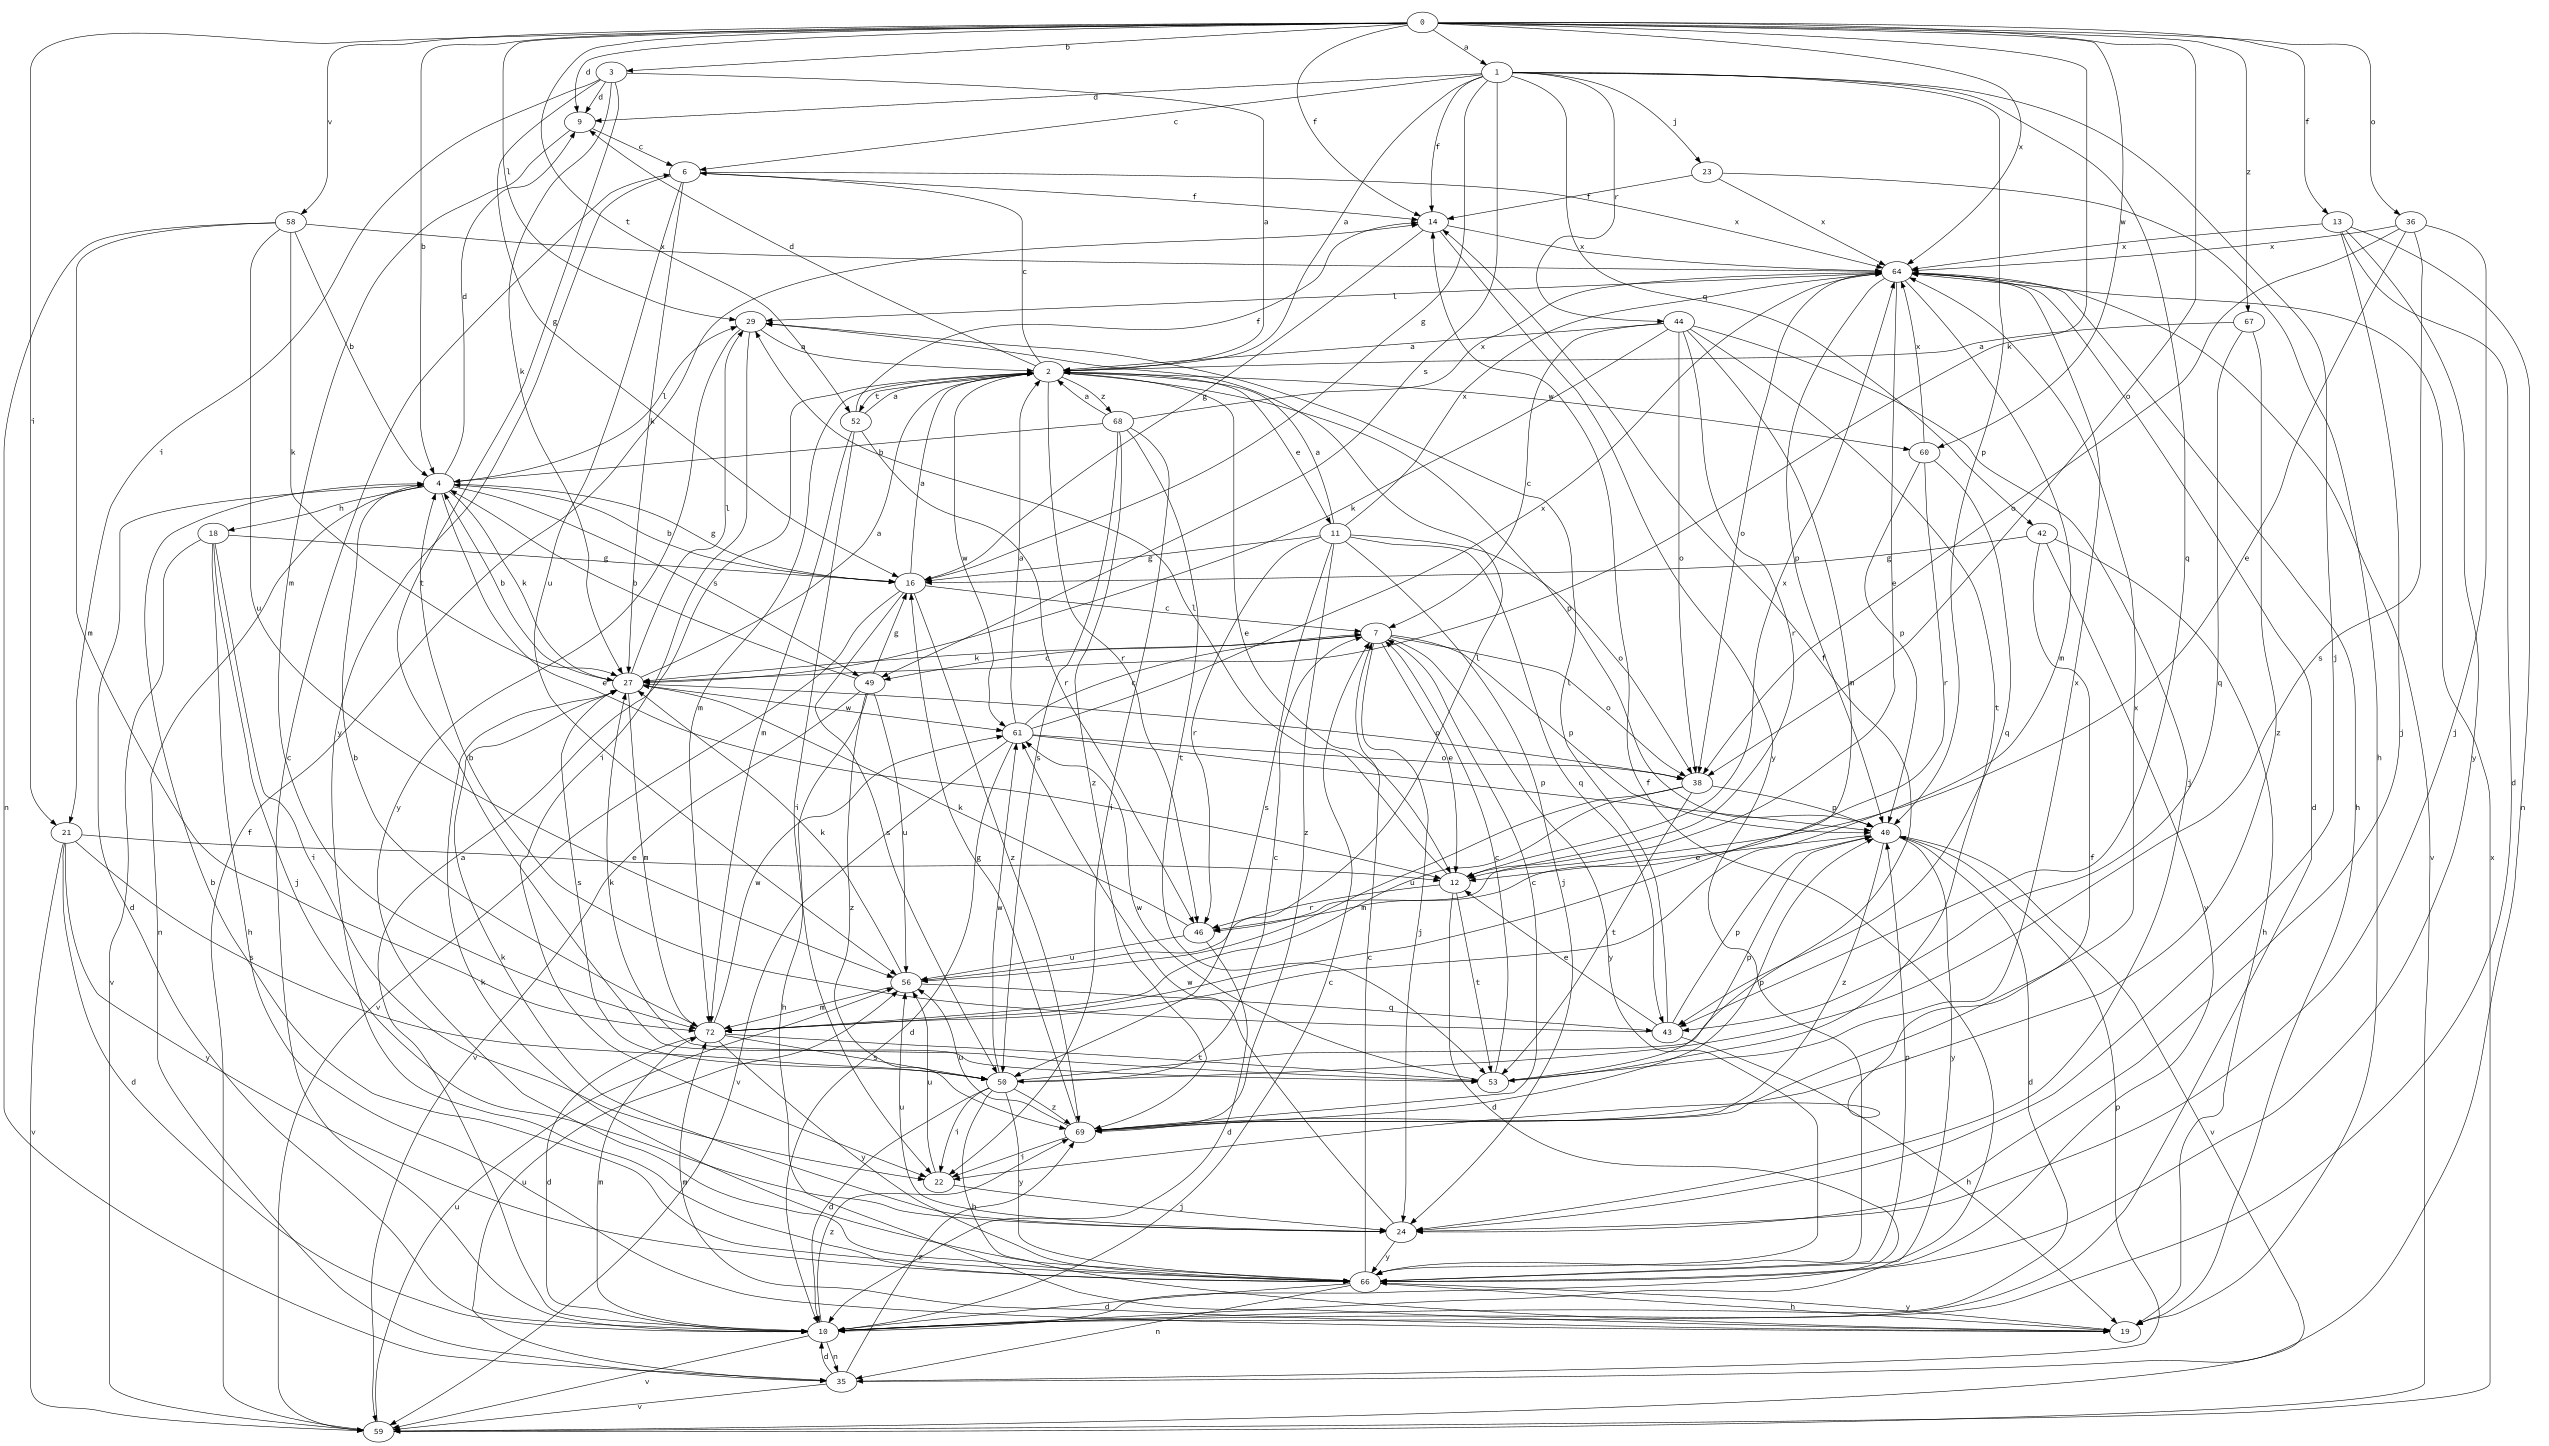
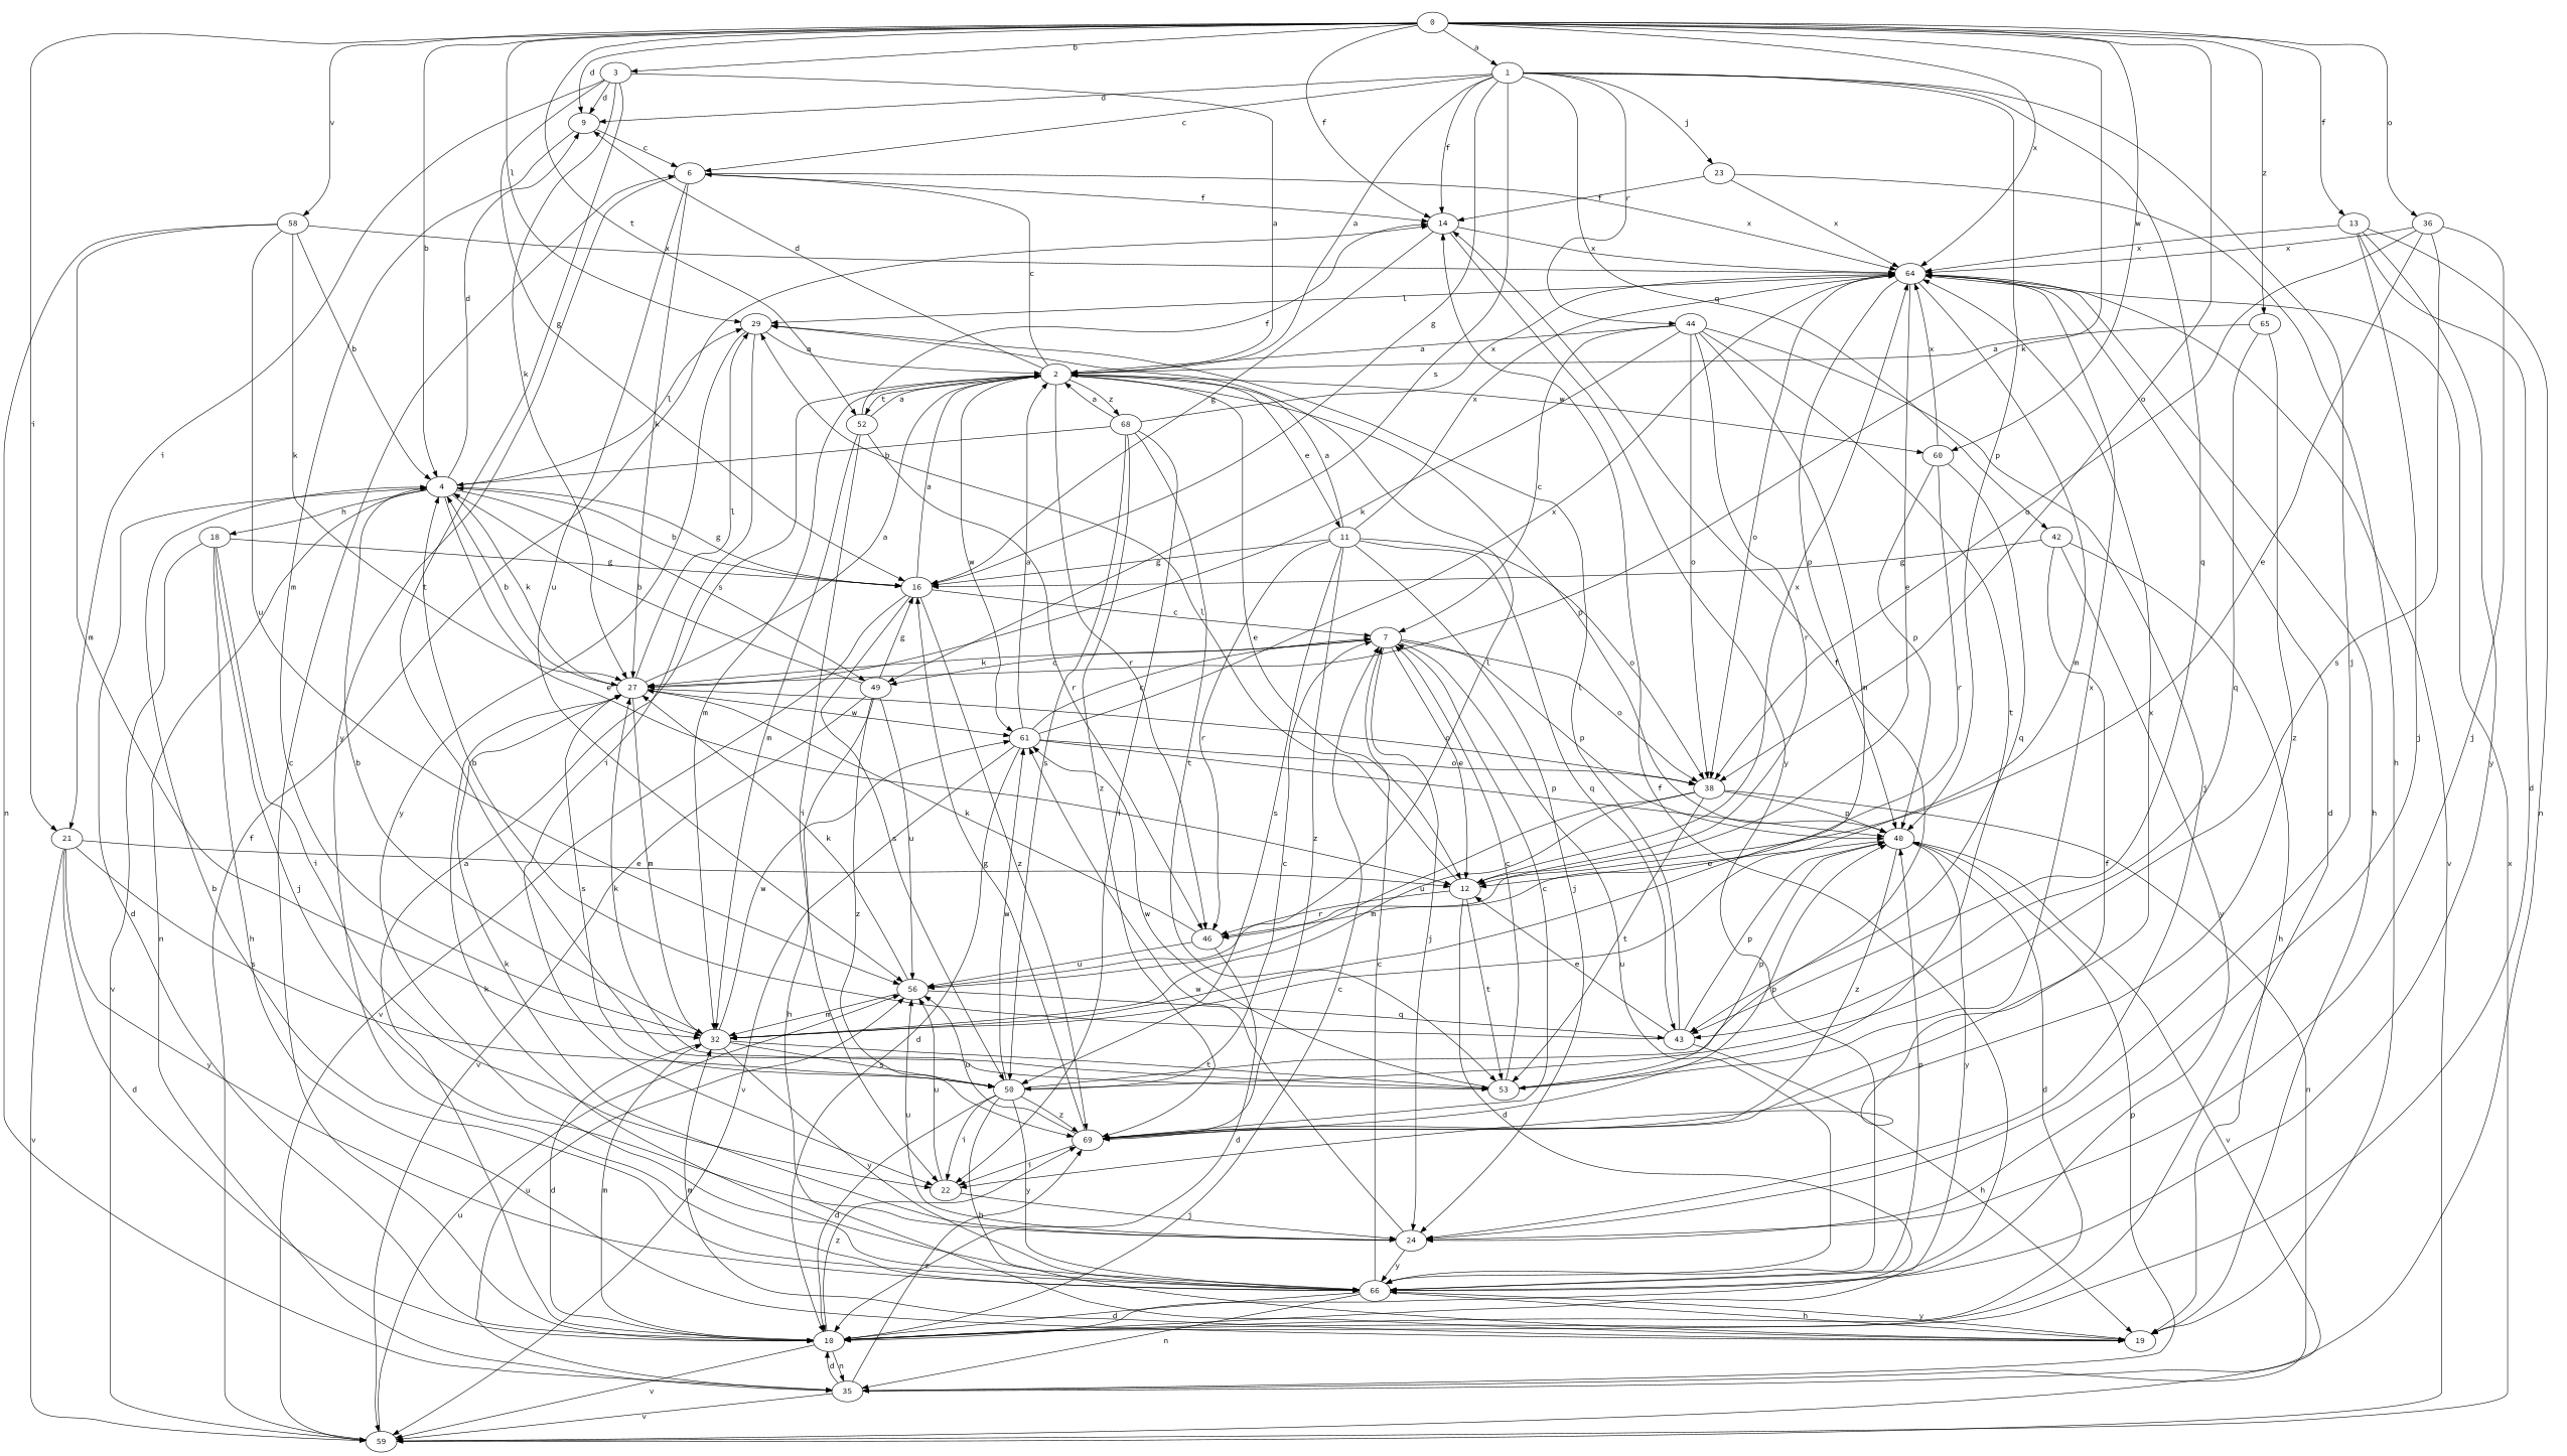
  strict digraph {
    fontname="Source Code Pro"
    node [fontname="Source Code Pro"]
    edge [fontname="Source Code Pro"]
    0
    1
    3
    4
    9
    13
    14
    21
    27
    29
    36
    38
    52
    58
    60
    64
-   67
+   67 [label=65]
    2
    6
    16
    23
    24
    40
    42
    43
    44
    49
    53
    12
    35
    10
    18
-   32 [label=72]
+   32
    66
    59
    50
    61
    22
    56
    46
    19
    69
    11
    68
    7
    0 -> 1 [label=a]
    0 -> 3 [label=b]
    0 -> 4 [label=b]
    0 -> 9 [label=d]
    0 -> 13 [label=f]
    0 -> 14 [label=f]
    0 -> 21 [label=i]
    0 -> 27 [label=k]
    0 -> 29 [label=l]
    0 -> 36 [label=o]
    0 -> 38 [label=o]
    0 -> 52 [label=t]
    0 -> 58 [label=v]
    0 -> 60 [label=w]
    0 -> 64 [label=x]
    0 -> 67 [label=z]
    1 -> 9 [label=d]
    1 -> 14 [label=f]
    1 -> 2 [label=a]
    1 -> 6 [label=c]
    1 -> 16 [label=g]
    1 -> 23 [label=j]
    1 -> 24 [label=j]
    1 -> 40 [label=p]
    1 -> 42 [label=q]
    1 -> 43 [label=q]
    1 -> 44 [label=r]
    1 -> 49 [label=s]
    3 -> 9 [label=d]
    3 -> 21 [label=i]
    3 -> 27 [label=k]
    3 -> 2 [label=a]
    3 -> 16 [label=g]
    3 -> 53 [label=t]
    4 -> 9 [label=d]
    4 -> 27 [label=k]
    4 -> 29 [label=l]
    4 -> 16 [label=g]
    4 -> 49 [label=s]
    4 -> 12 [label=e]
    4 -> 35 [label=n]
    4 -> 10 [label=d]
    4 -> 18 [label=h]
    9 -> 6 [label=c]
    9 -> 32 [label=m]
    13 -> 64 [label=x]
    13 -> 24 [label=j]
    13 -> 35 [label=n]
    13 -> 10 [label=d]
    13 -> 66 [label=y]
    14 -> 64 [label=x]
    14 -> 16 [label=g]
    14 -> 66 [label=y]
    21 -> 12 [label=e]
    21 -> 10 [label=d]
    21 -> 66 [label=y]
    21 -> 59 [label=v]
    21 -> 50 [label=s]
    27 -> 4 [label=b]
    27 -> 29 [label=l]
    27 -> 38 [label=o]
    27 -> 2 [label=a]
    27 -> 32 [label=m]
    27 -> 50 [label=s]
    27 -> 61 [label=w]
    29 -> 2 [label=a]
    29 -> 66 [label=y]
    29 -> 22 [label=i]
    36 -> 38 [label=o]
    36 -> 64 [label=x]
    36 -> 24 [label=j]
    36 -> 12 [label=e]
    36 -> 50 [label=s]
    38 -> 40 [label=p]
    38 -> 53 [label=t]
+   38 -> 35 [label=n]
    38 -> 32 [label=m]
    38 -> 56 [label=u]
    52 -> 14 [label=f]
    52 -> 2 [label=a]
    52 -> 32 [label=m]
    52 -> 22 [label=i]
    52 -> 46 [label=r]
    58 -> 4 [label=b]
    58 -> 27 [label=k]
    58 -> 64 [label=x]
    58 -> 35 [label=n]
    58 -> 32 [label=m]
    58 -> 56 [label=u]
    60 -> 64 [label=x]
    60 -> 40 [label=p]
    60 -> 43 [label=q]
    60 -> 46 [label=r]
    64 -> 29 [label=l]
    64 -> 38 [label=o]
    64 -> 40 [label=p]
    64 -> 12 [label=e]
    64 -> 10 [label=d]
    64 -> 32 [label=m]
    64 -> 59 [label=v]
    64 -> 19 [label=h]
    67 -> 2 [label=a]
    67 -> 43 [label=q]
    67 -> 69 [label=z]
    2 -> 9 [label=d]
    2 -> 52 [label=t]
    2 -> 60 [label=w]
    2 -> 6 [label=c]
    2 -> 40 [label=p]
    2 -> 12 [label=e]
    2 -> 32 [label=m]
    2 -> 61 [label=w]
    2 -> 46 [label=r]
    2 -> 11 [label=e]
    2 -> 68 [label=z]
    6 -> 14 [label=f]
    6 -> 27 [label=k]
    6 -> 64 [label=x]
    6 -> 66 [label=y]
    6 -> 56 [label=u]
    16 -> 4 [label=b]
    16 -> 2 [label=a]
    16 -> 59 [label=v]
    16 -> 50 [label=s]
    16 -> 69 [label=z]
    16 -> 7 [label=c]
    23 -> 14 [label=f]
    23 -> 64 [label=x]
    23 -> 19 [label=h]
    24 -> 27 [label=k]
    24 -> 66 [label=y]
    24 -> 61 [label=w]
    24 -> 56 [label=u]
    40 -> 12 [label=e]
    40 -> 10 [label=d]
    40 -> 66 [label=y]
    40 -> 59 [label=v]
    40 -> 69 [label=z]
    42 -> 16 [label=g]
    42 -> 66 [label=y]
    42 -> 22 [label=f]
    42 -> 19 [label=h]
    43 -> 4 [label=b]
    43 -> 29 [label=l]
    43 -> 40 [label=p]
    43 -> 12 [label=e]
    43 -> 19 [label=h]
    44 -> 27 [label=k]
    44 -> 38 [label=o]
    44 -> 2 [label=a]
    44 -> 24 [label=j]
    44 -> 53 [label=t]
    44 -> 32 [label=m]
    44 -> 46 [label=r]
    44 -> 7 [label=c]
    49 -> 4 [label=b]
    49 -> 16 [label=g]
    49 -> 59 [label=v]
    49 -> 56 [label=u]
    49 -> 19 [label=h]
    49 -> 69 [label=z]
    53 -> 27 [label=k]
    53 -> 64 [label=x]
    53 -> 40 [label=p]
    53 -> 61 [label=w]
    53 -> 7 [label=c]
    12 -> 29 [label=l]
    12 -> 64 [label=x]
    12 -> 53 [label=t]
    12 -> 10 [label=d]
    12 -> 46 [label=r]
    35 -> 40 [label=p]
    35 -> 10 [label=d]
    35 -> 59 [label=v]
    35 -> 56 [label=u]
    35 -> 69 [label=z]
    10 -> 14 [label=f]
    10 -> 2 [label=a]
    10 -> 6 [label=c]
    10 -> 35 [label=n]
    10 -> 32 [label=m]
    10 -> 59 [label=v]
    10 -> 69 [label=z]
    10 -> 7 [label=c]
    18 -> 16 [label=g]
    18 -> 24 [label=j]
    18 -> 59 [label=v]
    18 -> 22 [label=i]
    18 -> 19 [label=h]
    32 -> 4 [label=b]
    32 -> 53 [label=t]
    32 -> 10 [label=d]
    32 -> 66 [label=y]
    32 -> 50 [label=s]
    32 -> 61 [label=w]
    66 -> 4 [label=b]
    66 -> 27 [label=k]
    66 -> 40 [label=p]
    66 -> 35 [label=n]
    66 -> 10 [label=d]
    66 -> 19 [label=h]
    66 -> 7 [label=c]
    59 -> 14 [label=f]
    59 -> 64 [label=x]
    59 -> 56 [label=u]
    50 -> 14 [label=f]
    50 -> 10 [label=d]
    50 -> 66 [label=y]
    50 -> 61 [label=w]
    50 -> 22 [label=i]
    50 -> 19 [label=h]
    50 -> 69 [label=z]
    50 -> 7 [label=c]
    61 -> 38 [label=o]
    61 -> 64 [label=x]
    61 -> 2 [label=a]
    61 -> 40 [label=p]
    61 -> 10 [label=d]
    61 -> 59 [label=v]
    61 -> 7 [label=c]
    22 -> 24 [label=j]
    22 -> 56 [label=u]
    56 -> 27 [label=k]
    56 -> 29 [label=l]
    56 -> 43 [label=q]
    56 -> 32 [label=m]
    46 -> 27 [label=k]
    46 -> 10 [label=d]
    46 -> 56 [label=u]
    19 -> 32 [label=m]
    19 -> 66 [label=y]
    69 -> 64 [label=x]
    69 -> 16 [label=g]
    69 -> 40 [label=p]
    69 -> 22 [label=i]
    69 -> 56 [label=u]
    69 -> 7 [label=c]
    11 -> 38 [label=o]
    11 -> 64 [label=x]
    11 -> 2 [label=a]
    11 -> 16 [label=g]
    11 -> 24 [label=j]
    11 -> 43 [label=q]
    11 -> 50 [label=s]
    11 -> 46 [label=r]
    11 -> 69 [label=z]
    68 -> 4 [label=b]
    68 -> 64 [label=x]
    68 -> 2 [label=a]
    68 -> 53 [label=t]
    68 -> 50 [label=s]
    68 -> 22 [label=i]
    68 -> 69 [label=z]
    7 -> 27 [label=k]
    7 -> 38 [label=o]
    7 -> 24 [label=j]
    7 -> 40 [label=p]
    7 -> 49 [label=c]
    7 -> 12 [label=e]
-   7 -> 66 [label=y]
+   7 -> 66 [label=u]
  }
